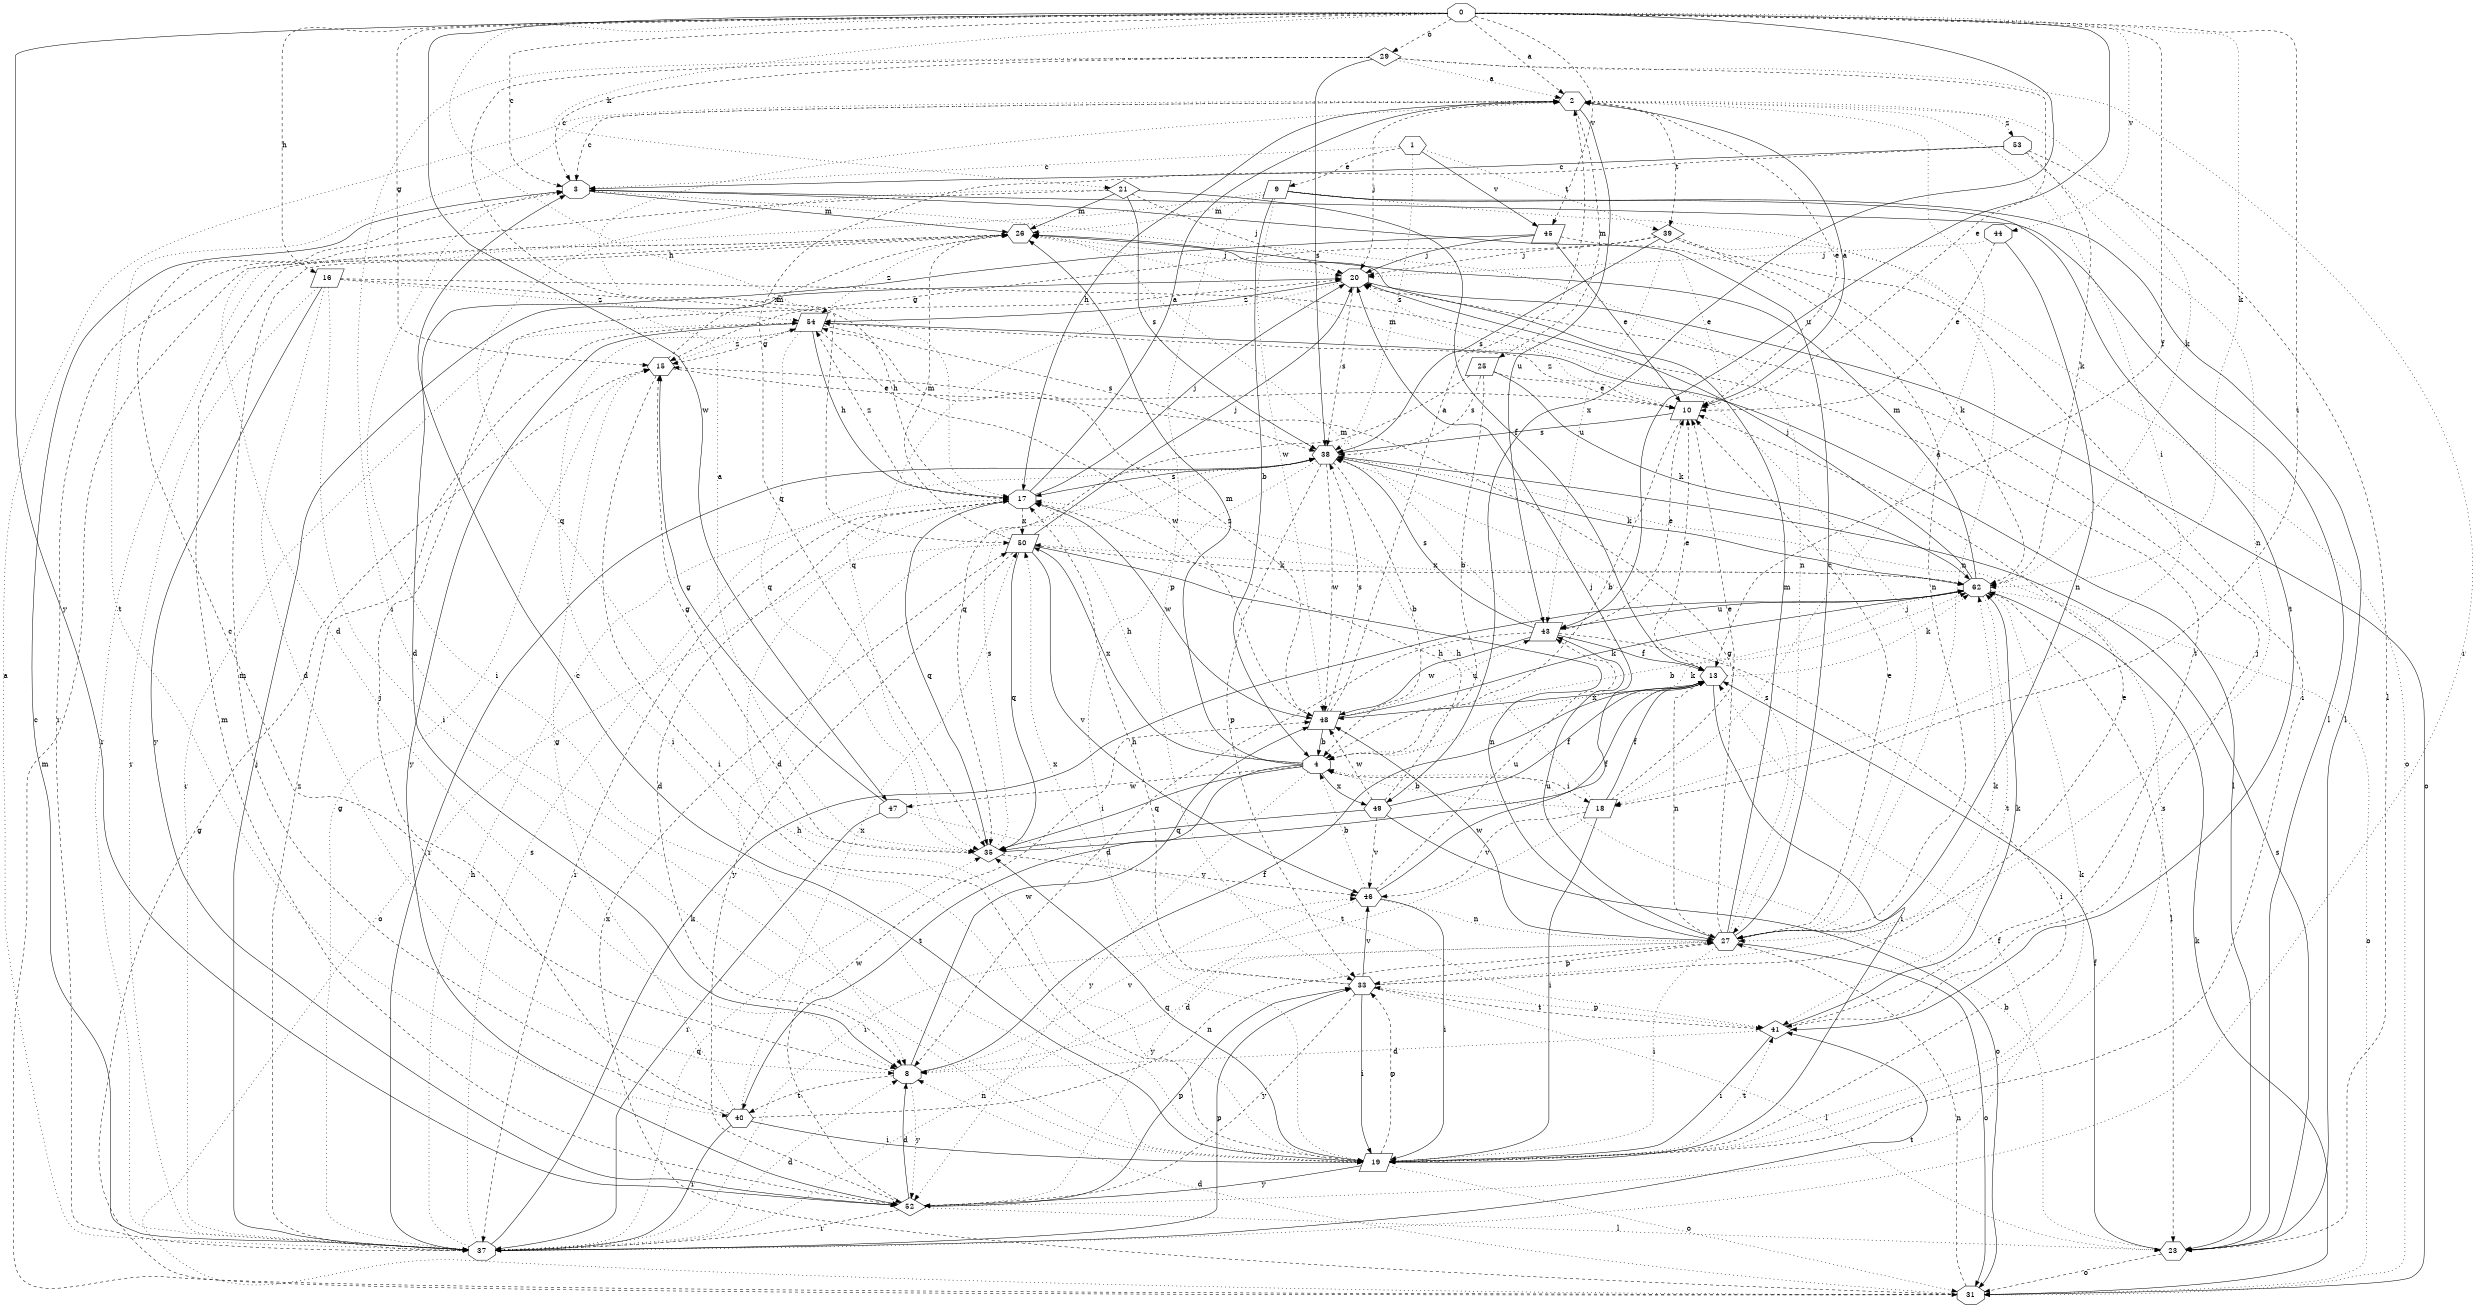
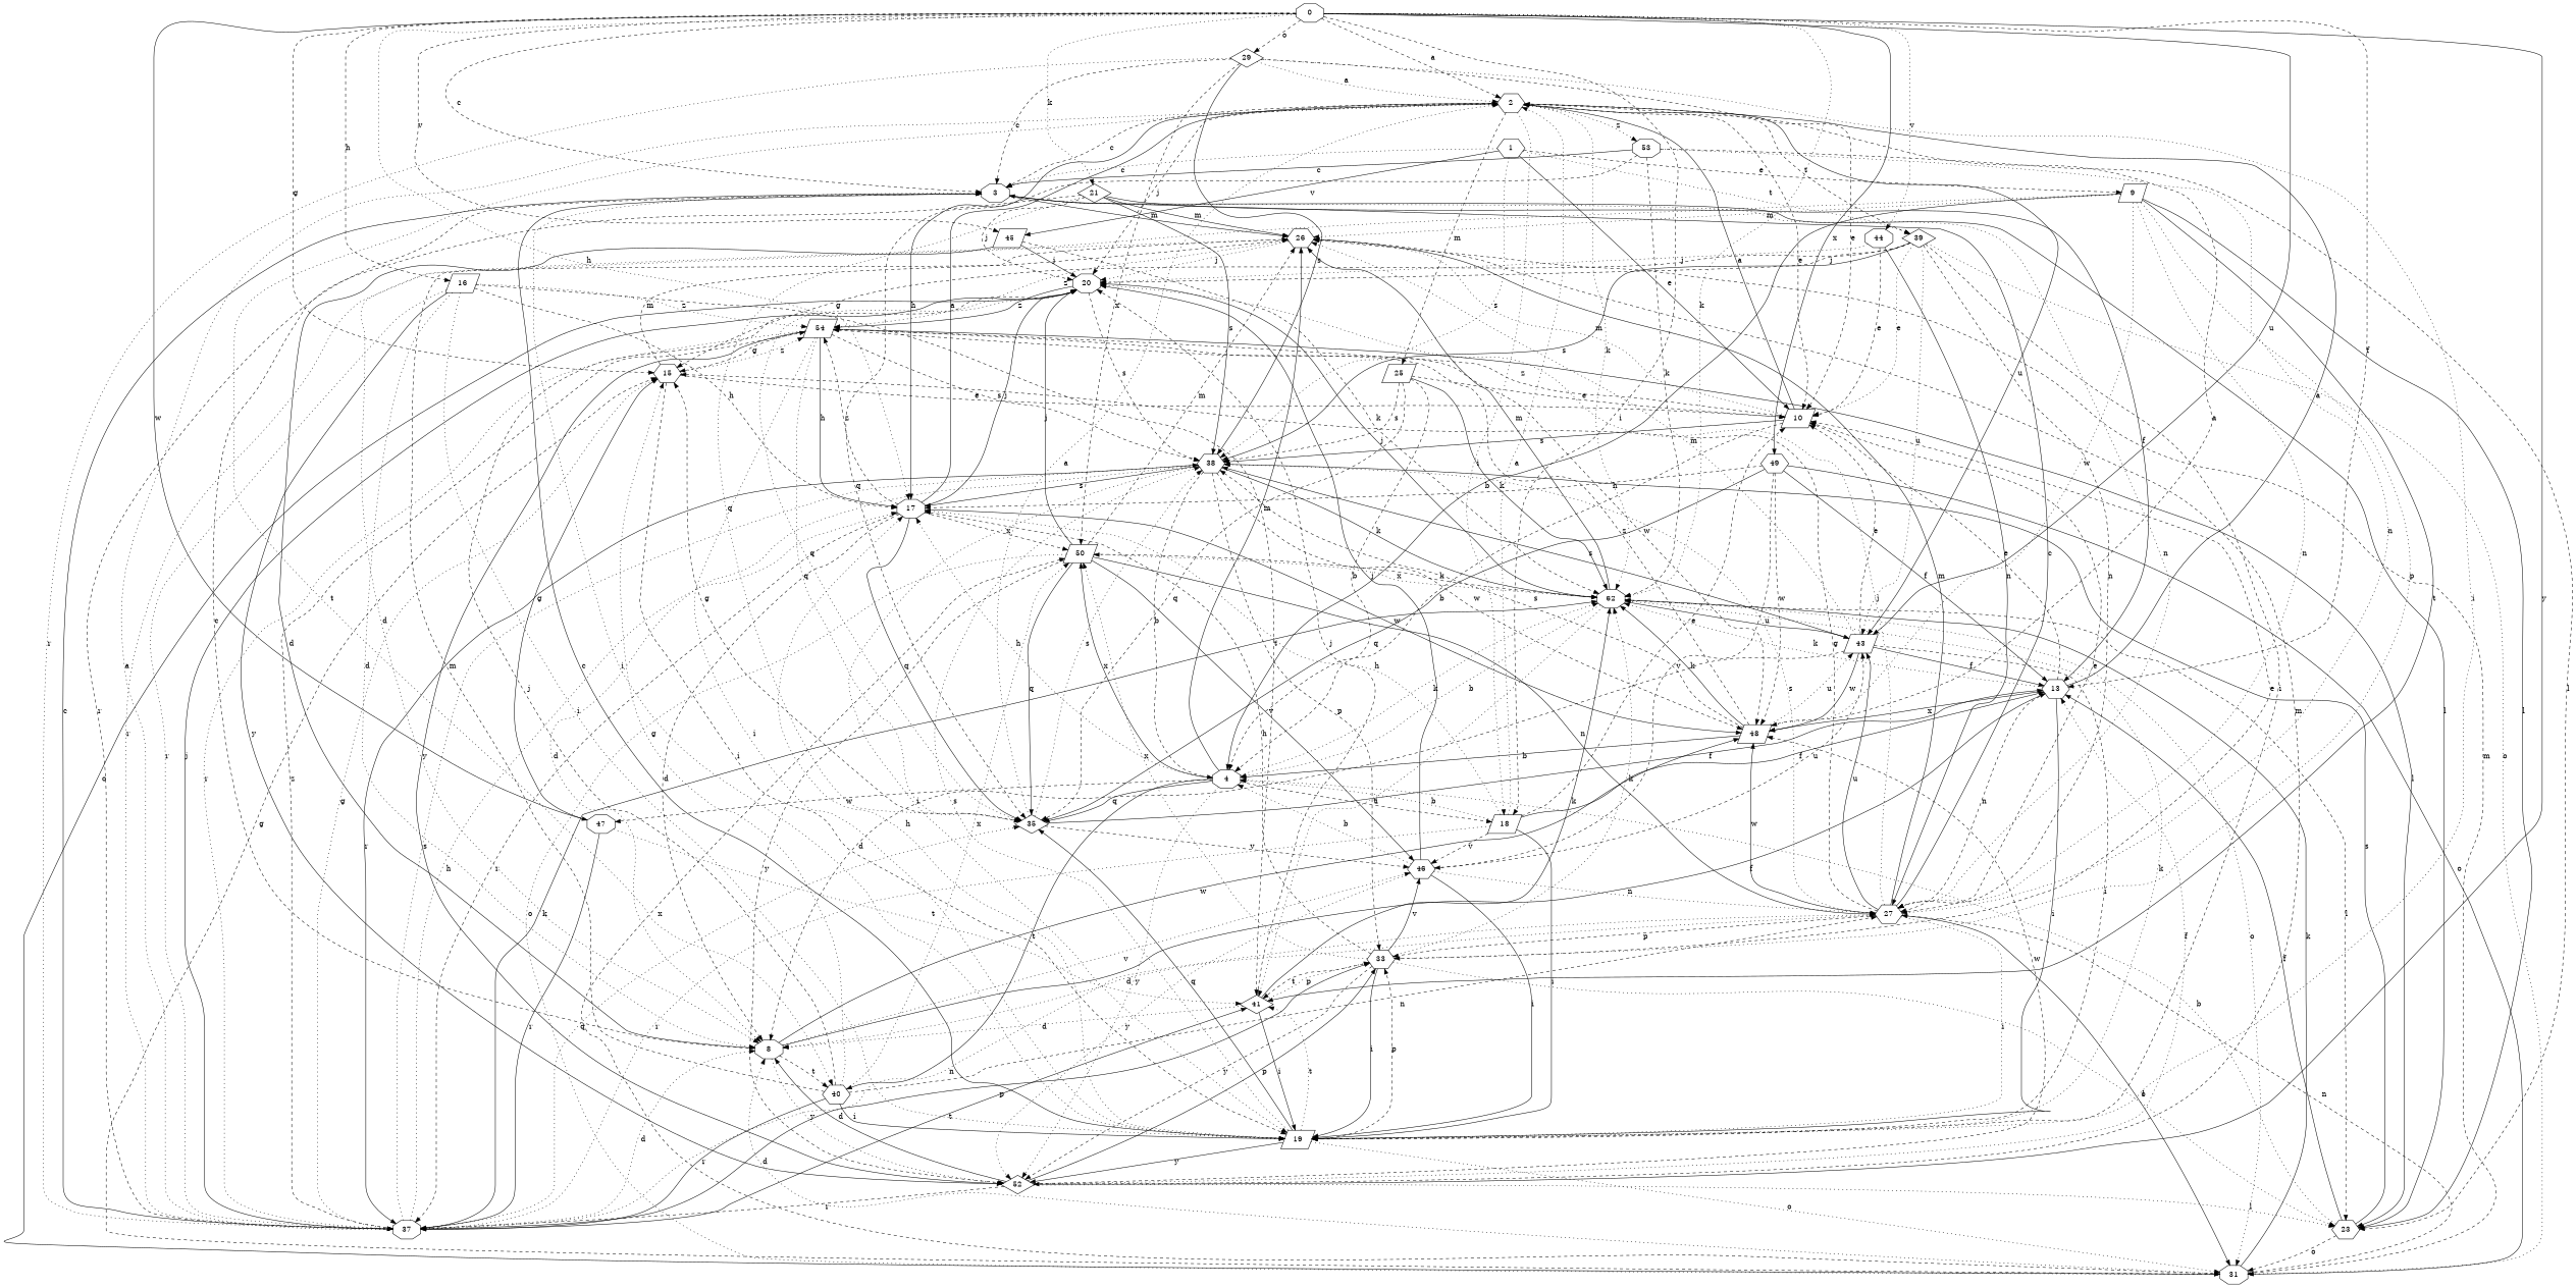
  strict digraph {
    node [shape=hexagon]
    edge [style=dashed]
    2
    0 [shape=octagon]
    n3 [label=3 shape=octagon]
    13
    15
    16 [shape=parallelogram]
    17 [shape=octagon]
    18 [shape=parallelogram]
    21 [shape=diamond]
    n10 [label=62 shape=octagon]
    29 [shape=diamond]
    43 [shape=parallelogram]
    44 [shape=octagon]
    45 [shape=parallelogram]
    47 [shape=octagon]
    49
    52 [shape=diamond]
    10 [shape=parallelogram]
    39 [shape=diamond]
    20 [shape=octagon]
    25 [shape=parallelogram]
    40
    53 [shape=octagon]
    26
    19 [shape=parallelogram]
    23
    27
    48 [shape=parallelogram]
    54 [shape=parallelogram]
    8 [shape=octagon]
    41 [shape=diamond]
    37 [shape=octagon]
    35 [shape=diamond]
    50 [shape=parallelogram]
    4 [shape=octagon]
    46
    38
    31 [shape=octagon]
    33
    1
    9 [shape=parallelogram]
    2 -> n3 [label=c]
    2 -> 17 [label=h style=solid]
    2 -> 18 [label=i style=dotted]
    2 -> n10 [label=k style=dotted]
    2 -> 43 [label=u style=solid]
    2 -> 10 [label=e]
    2 -> 39 [label=t]
    2 -> 20 [label=j]
    2 -> 25 [label=m]
    2 -> 40 [label=t style=dotted]
    2 -> 53 [label=z style=dotted]
    0 -> 2 [label=a]
    0 -> n3 [label=c]
    0 -> 13 [label=f]
    0 -> 15 [label=g]
    0 -> 16 [label=h]
    0 -> 17 [label=h style=dotted]
    0 -> 18 [label=i]
    0 -> 21 [label=k style=dotted]
    0 -> n10 [label=k style=dotted]
    0 -> 29 [label=o]
    0 -> 43 [label=u style=solid]
    0 -> 44 [label=v style=dotted]
    0 -> 45 [label=v]
    0 -> 47 [label=w style=solid]
    0 -> 49 [label=x style=solid]
    0 -> 52 [label=y style=solid]
    n3 -> 26 [label=m style=solid]
    n3 -> 19 [label=i style=dotted]
    n3 -> 23 [label=l style=solid]
    n3 -> 27 [label=n style=dotted]
+   13 -> 2 [label=a style=solid]
    13 -> n10 [label=k style=dotted]
    13 -> 10 [label=e]
    13 -> 19 [label=i style=solid]
    13 -> 27 [label=n]
    13 -> 48 [label=x style=solid]
    15 -> 10 [label=e]
    15 -> 26 [label=m]
    15 -> 19 [label=i]
    15 -> 54 [label=z style=dotted]
    16 -> 17 [label=h]
    16 -> 52 [label=y style=solid]
    16 -> 19 [label=i style=dotted]
    16 -> 54 [label=z style=dotted]
    16 -> 8 [label=d style=dotted]
    16 -> 41 [label=t]
    16 -> 37 [label=r style=dotted]
    17 -> 2 [label=a style=solid]
    17 -> 20 [label=j style=solid]
    17 -> 48 [label=w style=solid]
    17 -> 54 [label=z]
    17 -> 8 [label=d]
    17 -> 37 [label=r]
    17 -> 35 [label=q style=solid]
    17 -> 50 [label=x]
    18 -> 2 [label=a style=dotted]
    18 -> 13 [label=f style=solid]
    18 -> 17 [label=h style=dotted]
    18 -> 10 [label=e]
    18 -> 19 [label=i style=solid]
    18 -> 37 [label=r style=dotted]
    18 -> 4 [label=b style=dotted]
    18 -> 46 [label=v]
    21 -> 13 [label=f style=solid]
    21 -> 20 [label=j]
    21 -> 26 [label=m style=solid]
    21 -> 37 [label=r]
    21 -> 35 [label=q style=dotted]
    21 -> 38 [label=s style=solid]
    n10 -> 43 [label=u style=solid]
    n10 -> 20 [label=j style=solid]
    n10 -> 26 [label=m style=solid]
    n10 -> 23 [label=l]
    n10 -> 41 [label=t style=dotted]
    n10 -> 50 [label=x style=dotted]
    n10 -> 4 [label=b style=dotted]
    n10 -> 31 [label=o style=dotted]
    29 -> 2 [label=a style=dotted]
    29 -> n3 [label=c]
    29 -> 10 [label=e]
    29 -> 19 [label=i style=dotted]
    29 -> 37 [label=r style=dotted]
    29 -> 50 [label=x]
    29 -> 38 [label=s style=solid]
    43 -> 13 [label=f style=solid]
    43 -> 10 [label=e]
    43 -> 26 [label=m style=dotted]
    43 -> 19 [label=i]
    43 -> 48 [label=w style=solid]
    43 -> 8 [label=d]
    43 -> 38 [label=s style=solid]
    44 -> 10 [label=e]
    44 -> 20 [label=j style=dotted]
    44 -> 27 [label=n style=solid]
    45 -> n10 [label=k]
    45 -> 20 [label=j style=solid]
    45 -> 8 [label=d style=solid]
    47 -> 15 [label=g style=solid]
    47 -> 41 [label=t style=dotted]
    47 -> 37 [label=r style=solid]
    49 -> 13 [label=f style=solid]
    49 -> 17 [label=h]
    49 -> 48 [label=w]
    49 -> 35 [label=q style=solid]
    49 -> 46 [label=v]
    49 -> 31 [label=o style=solid]
    52 -> 13 [label=f style=dotted]
    52 -> 26 [label=m]
    52 -> 23 [label=l style=dotted]
    52 -> 48 [label=w]
    52 -> 8 [label=d style=solid]
    52 -> 37 [label=r]
    52 -> 33 [label=p style=solid]
    10 -> 2 [label=a style=solid]
    10 -> 26 [label=m style=dotted]
    10 -> 54 [label=z]
    10 -> 4 [label=b]
    10 -> 38 [label=s style=solid]
    39 -> 15 [label=g]
    39 -> 43 [label=u style=dotted]
    39 -> 10 [label=e style=dotted]
    39 -> 20 [label=j]
    39 -> 19 [label=i]
    39 -> 27 [label=n]
    39 -> 38 [label=s style=solid]
    39 -> 31 [label=o style=dotted]
    20 -> 54 [label=z style=solid]
    20 -> 35 [label=q style=dotted]
    20 -> 38 [label=s]
    20 -> 31 [label=o style=solid]
    25 -> n10 [label=k style=solid]
    25 -> 10 [label=e]
    25 -> 35 [label=q]
    25 -> 4 [label=b]
    25 -> 38 [label=s]
    40 -> 15 [label=g style=dotted]
    40 -> 20 [label=j]
    40 -> 26 [label=m]
    40 -> 19 [label=i style=solid]
    40 -> 27 [label=n]
    40 -> 37 [label=r style=solid]
    40 -> 50 [label=x style=dotted]
    53 -> n3 [label=c style=solid]
    53 -> n10 [label=k]
    53 -> 23 [label=l]
    53 -> 27 [label=n style=dotted]
    53 -> 35 [label=q]
    26 -> 20 [label=j style=dotted]
    26 -> 54 [label=z style=dotted]
    26 -> 37 [label=r style=dotted]
    19 -> n3 [label=c style=solid]
    19 -> 17 [label=h style=dotted]
    19 -> n10 [label=k style=dotted]
    19 -> 52 [label=y style=solid]
    19 -> 41 [label=t style=dotted]
    19 -> 35 [label=q style=solid]
    19 -> 38 [label=s style=dotted]
    19 -> 31 [label=o style=dotted]
    19 -> 33 [label=p]
    23 -> 13 [label=f style=solid]
    23 -> 4 [label=b style=dotted]
    23 -> 38 [label=s style=solid]
    23 -> 31 [label=o]
    27 -> n3 [label=c style=solid]
    27 -> 15 [label=g]
    27 -> 43 [label=u style=solid]
    27 -> 10 [label=e]
    27 -> 20 [label=j style=dotted]
    27 -> 26 [label=m style=solid]
    27 -> 19 [label=i style=dotted]
    27 -> 48 [label=w style=solid]
    27 -> 8 [label=d style=dotted]
    27 -> 38 [label=s style=dotted]
    27 -> 31 [label=o style=solid]
    27 -> 33 [label=p]
    48 -> 2 [label=a]
    48 -> n10 [label=k style=solid]
    48 -> 43 [label=u style=dotted]
    48 -> 54 [label=z]
    48 -> 4 [label=b style=solid]
    48 -> 38 [label=s]
    54 -> 15 [label=g]
    54 -> 17 [label=h style=solid]
    54 -> 52 [label=y style=solid]
    54 -> 19 [label=i style=dotted]
    54 -> 23 [label=l style=solid]
    54 -> 48 [label=w]
    54 -> 37 [label=r style=dotted]
    54 -> 35 [label=q style=dotted]
    54 -> 38 [label=s]
    8 -> n3 [label=c]
    8 -> 13 [label=f style=solid]
    8 -> 52 [label=y style=dotted]
    8 -> 40 [label=t]
    8 -> 48 [label=w style=solid]
    8 -> 46 [label=v style=dotted]
    41 -> n10 [label=k style=solid]
    41 -> 20 [label=j]
    41 -> 19 [label=i style=solid]
    41 -> 8 [label=d style=dotted]
    41 -> 33 [label=p style=dotted]
    37 -> 2 [label=a style=dotted]
    37 -> n3 [label=c style=solid]
    37 -> 15 [label=g style=dotted]
    37 -> 17 [label=h style=dotted]
    37 -> n10 [label=k style=solid]
    37 -> 20 [label=j style=solid]
    37 -> 27 [label=n style=dotted]
    37 -> 54 [label=z]
    37 -> 8 [label=d style=dotted]
    37 -> 41 [label=t style=solid]
    37 -> 35 [label=q style=dotted]
    37 -> 38 [label=s style=dotted]
    37 -> 33 [label=p style=solid]
    35 -> 2 [label=a style=dotted]
    35 -> 13 [label=f style=solid]
    35 -> 15 [label=g]
    35 -> 46 [label=v]
    35 -> 38 [label=s style=dotted]
    50 -> n10 [label=k]
    50 -> 52 [label=y]
    50 -> 20 [label=j style=solid]
    50 -> 26 [label=m]
    50 -> 27 [label=n style=solid]
    50 -> 35 [label=q style=solid]
    50 -> 46 [label=v style=solid]
    50 -> 31 [label=o style=dotted]
    4 -> 17 [label=h style=dotted]
    4 -> 18 [label=i]
    4 -> n10 [label=k style=dotted]
    4 -> 47 [label=w]
-   4 -> 49 [label=x style=solid]
    4 -> 52 [label=y style=dotted]
    4 -> 40 [label=t style=solid]
    4 -> 26 [label=m style=solid]
    4 -> 35 [label=q style=solid]
    4 -> 50 [label=x style=solid]
    46 -> 43 [label=u]
    46 -> 52 [label=y style=dotted]
    46 -> 20 [label=j style=solid]
    46 -> 19 [label=i style=solid]
    46 -> 27 [label=n style=dotted]
    46 -> 4 [label=b style=dotted]
    38 -> 17 [label=s style=solid]
    38 -> n10 [label=k style=solid]
    38 -> 19 [label=i style=dotted]
    38 -> 48 [label=w]
    38 -> 8 [label=d style=dotted]
    38 -> 37 [label=r style=solid]
    38 -> 4 [label=b]
    38 -> 33 [label=p]
    31 -> 15 [label=g]
    31 -> n10 [label=k style=solid]
    31 -> 26 [label=m]
    31 -> 27 [label=n]
    31 -> 8 [label=d style=dotted]
    31 -> 50 [label=x]
    33 -> 17 [label=h]
    33 -> n10 [label=k style=dotted]
    33 -> 52 [label=y]
    33 -> 10 [label=e]
    33 -> 19 [label=i style=solid]
    33 -> 23 [label=l style=dotted]
    33 -> 41 [label=t]
    33 -> 50 [label=x style=dotted]
    33 -> 46 [label=v style=solid]
    1 -> n3 [label=c style=dotted]
    1 -> 45 [label=v style=solid]
-   45 -> 10 [label=e style=solid]
+   1 -> 10 [label=e style=solid]
    1 -> 39 [label=t style=dotted]
    1 -> 38 [label=s style=dotted]
    1 -> 9 [label=e]
    9 -> 26 [label=m style=dotted]
    9 -> 23 [label=l style=solid]
    9 -> 27 [label=n style=dotted]
    9 -> 48 [label=w style=dotted]
    9 -> 8 [label=d style=dotted]
    9 -> 41 [label=t style=solid]
    9 -> 4 [label=b style=solid]
    9 -> 33 [label=p style=dotted]
  }
